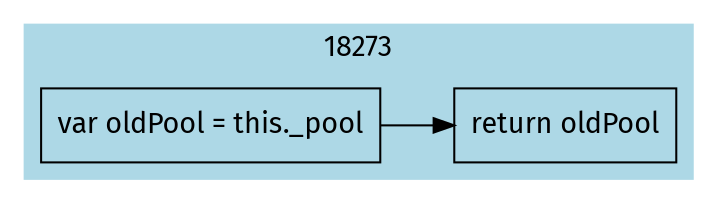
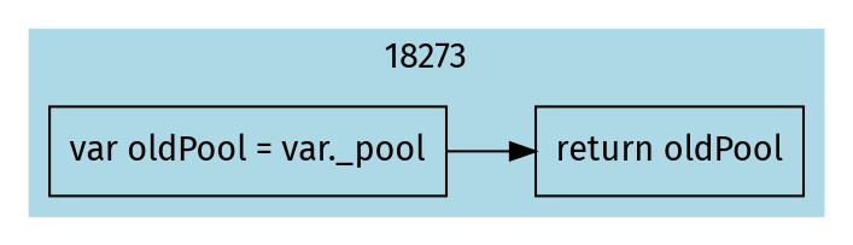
  digraph {
    rankdir=LR
    fontname="Fira Sans"
    node [shape=box fontname="Fira Sans"]
-   n1 [label="var oldPool = this._pool"]
+   n1 [label="var oldPool = var._pool"]
    n2 [label="return oldPool"]
    subgraph cluster_1 {
      color=lightblue
      label=18273
      style=filled
      n1
      n2
    }
    n1 -> n2 [fontname="Fira Sans"]
  }
